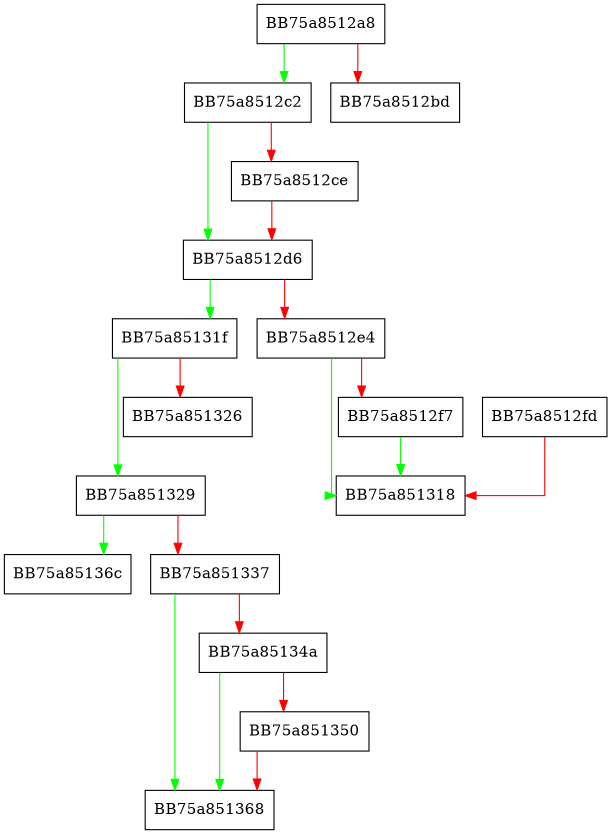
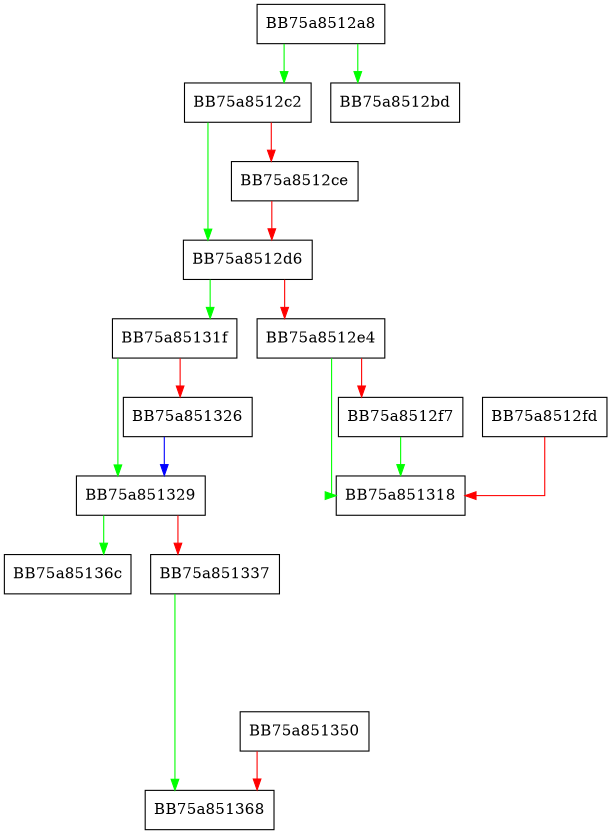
  digraph {
    splines=ortho
    node [shape=box]
    edge [color=red]
    BB75a8512a8
    BB75a8512c2
    BB75a8512bd
    BB75a8512d6
    BB75a8512ce
    BB75a85131f
    BB75a8512e4
    BB75a851329
    BB75a851326
    BB75a851318
    BB75a8512f7
    BB75a85136c
    BB75a851337
    BB75a8512fd
    BB75a851368
-   BB75a85134a
    BB75a851350
    BB75a8512a8 -> BB75a8512c2 [color=green]
-   BB75a8512a8 -> BB75a8512bd
+   BB75a8512a8 -> BB75a8512bd [color=green]
    BB75a8512c2 -> BB75a8512d6 [color=green]
    BB75a8512c2 -> BB75a8512ce
    BB75a8512d6 -> BB75a85131f [color=green]
    BB75a8512d6 -> BB75a8512e4
    BB75a8512ce -> BB75a8512d6
    BB75a85131f -> BB75a851329 [color=green]
    BB75a85131f -> BB75a851326
    BB75a8512e4 -> BB75a851318 [color=green]
    BB75a8512e4 -> BB75a8512f7
    BB75a851329 -> BB75a85136c [color=green]
    BB75a851329 -> BB75a851337
+   BB75a851326 -> BB75a851329 [color=blue]
    BB75a8512f7 -> BB75a851318 [color=green]
    BB75a851337 -> BB75a851368 [color=green]
-   BB75a851337 -> BB75a85134a
    BB75a8512fd -> BB75a851318
-   BB75a85134a -> BB75a851368 [color=green]
-   BB75a85134a -> BB75a851350
    BB75a851350 -> BB75a851368
  }
